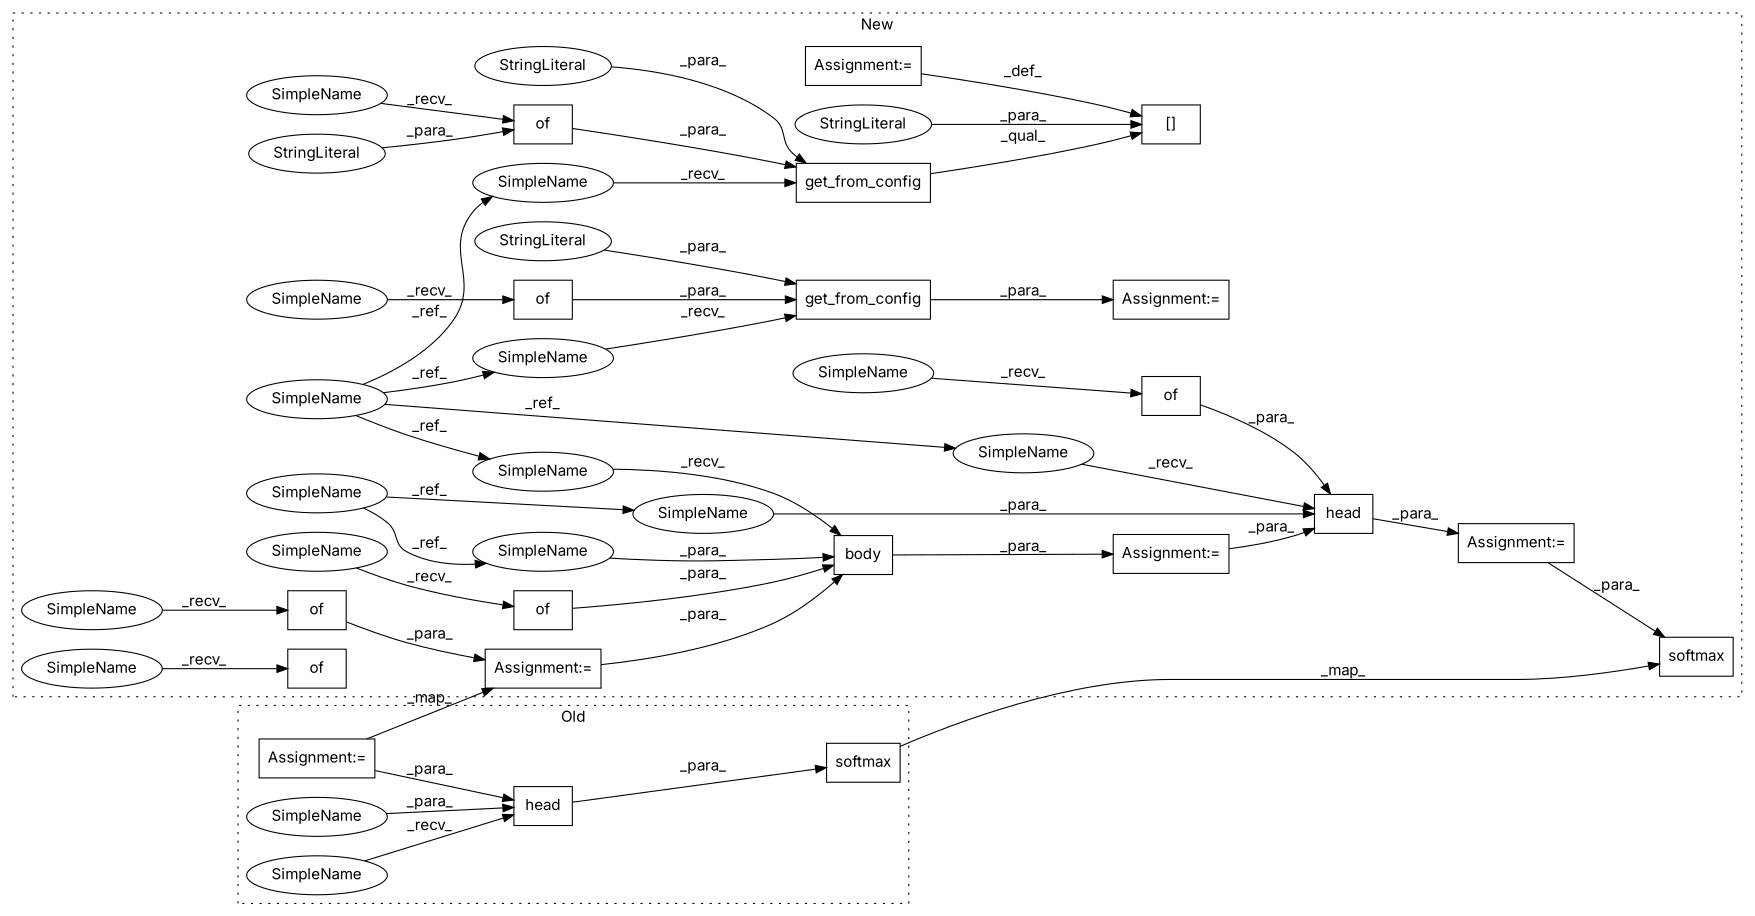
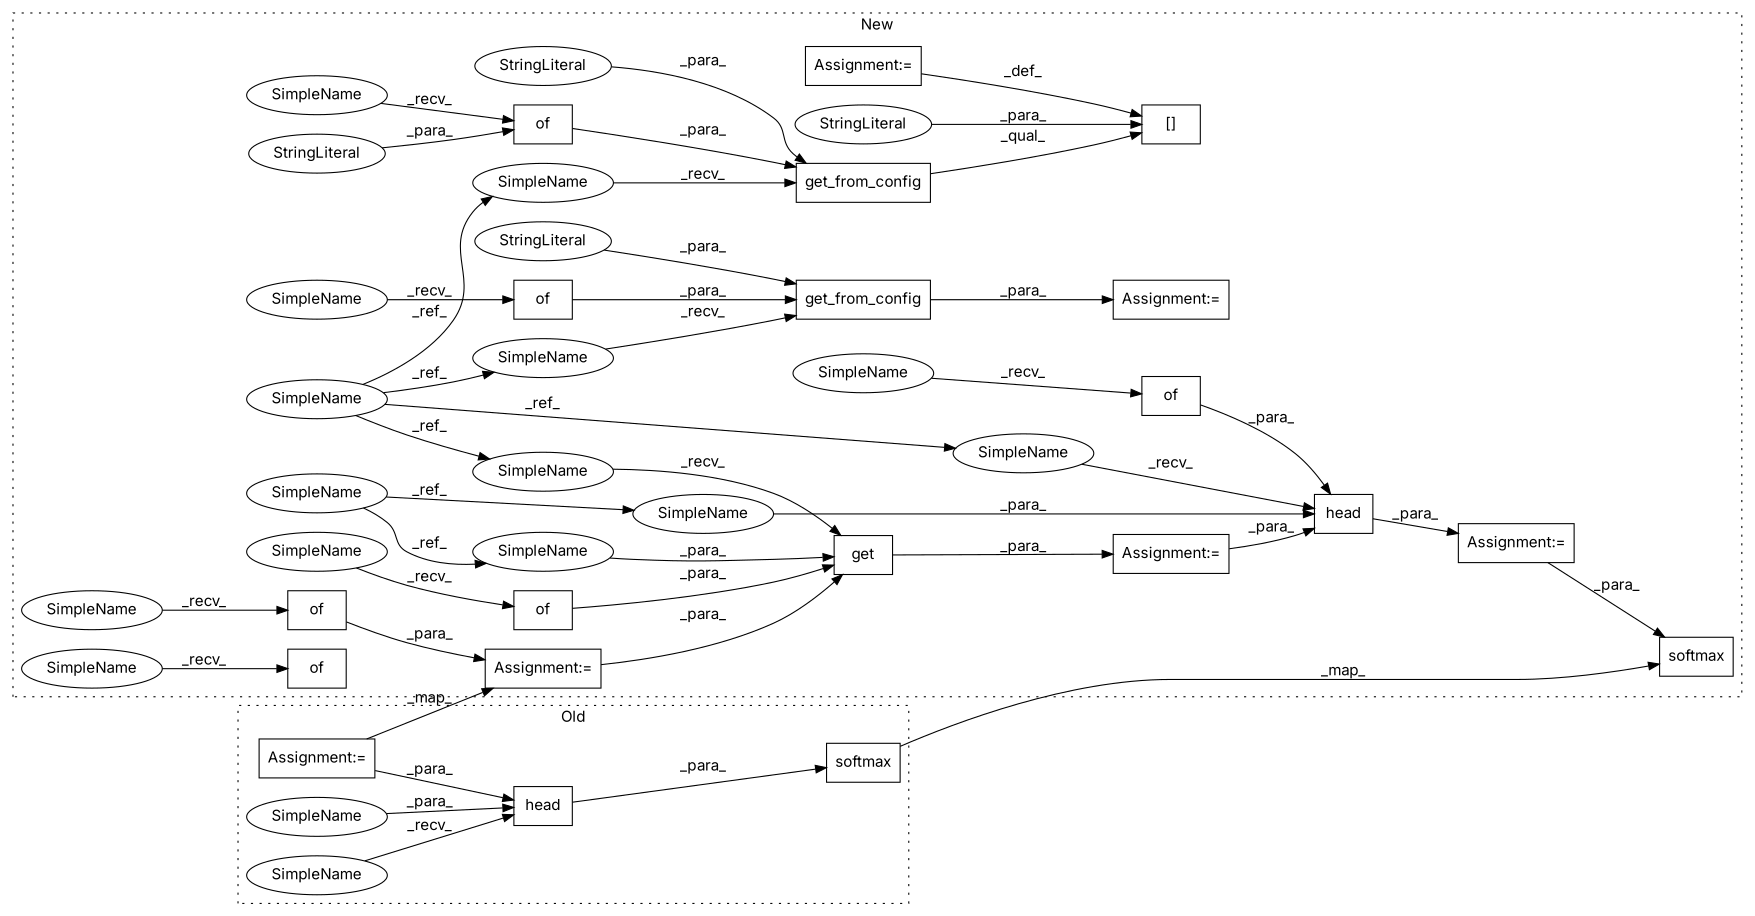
  digraph {
    rankdir=LR
    fontname=Inter
    node [a=42 l=4 shape=box fontname=Inter]
    edge [fontname=Inter]
    n1 [a=32 l="5,1" label=head s="1707,1771"]
    n2 [a=7 l=1 label="Assignment:=" s=1648]
    n3 [a=32 l="8,1" label=softmax s="1854,1886"]
    n4 [l=3 label=SimpleName s=1712 shape=ellipse]
    n5 [label=SimpleName s=1702 shape=ellipse]
    n6 [a=32 l="16,1" label=get_from_config s="1536,1593"]
    n7 [a=2 l="12,1" label="[]" s="1600,1625"]
    n8 [label=SimpleName s=762 shape=ellipse]
    n9 [a=32 l="5,1" label=head s="1920,1939"]
    n10 [a=32 l="16,1" label=get_from_config s="1481,1512"]
-   n11 [a=32 l="5,1" label=body s="1875,1899"]
+   n11 [a=32 l="5,1" label=get s="1875,1899"]
    n12 [l=3 label=SimpleName s=1238 shape=ellipse]
    n13 [a=45 l=13 label=StringLiteral s=1612 shape=ellipse]
    n14 [a=45 l=6 label=StringLiteral s=1497 shape=ellipse]
    n15 [a=45 l=6 label=StringLiteral s=1552 shape=ellipse]
    n16 [a=7 l=1 label="Assignment:=" s=1812]
    n17 [a=32 l="8,1" label=softmax s="2020,2052"]
    n18 [a=32 label=of s=1855]
    n19 [a=32 label=of s=1895]
    n20 [a=7 l=1 label="Assignment:=" s=1869]
    n21 [a=32 label=of s=1935]
    n22 [a=7 l=1 label="Assignment:=" s=1475]
    n23 [a=32 label=of s=1453]
    n24 [a=7 l=1 label="Assignment:=" s=1914]
    n25 [a=32 l="3,1" label=of s="1563,1592"]
    n26 [a=45 l=7 label=StringLiteral s=1566 shape=ellipse]
    n27 [a=32 label=of s=1508]
    n28 [a=7 l=1 label="Assignment:=" s=1626]
    n29 [l=3 label=SimpleName s=1880 shape=ellipse]
    n30 [l=3 label=SimpleName s=1925 shape=ellipse]
    n31 [l=3 label=SimpleName s=1851 shape=ellipse]
    n32 [l=3 label=SimpleName s=1891 shape=ellipse]
    n33 [l=3 label=SimpleName s=1931 shape=ellipse]
    n34 [l=3 label=SimpleName s=1559 shape=ellipse]
    n35 [l=3 label=SimpleName s=1504 shape=ellipse]
    n36 [l=3 label=SimpleName s=1449 shape=ellipse]
    n37 [label=SimpleName s=1476 shape=ellipse]
    n38 [label=SimpleName s=1870 shape=ellipse]
    n39 [label=SimpleName s=1531 shape=ellipse]
    n40 [label=SimpleName s=1915 shape=ellipse]
    subgraph cluster_1 {
      label=Old
      style=dotted
      n1
      n2
      n3
      n4
      n5
    }
    subgraph cluster_2 {
      label=New
      style=dotted
      n6
      n7
      n8
      n9
      n10
      n11
      n12
      n13
      n14
      n15
      n16
      n17
      n18
      n19
      n20
      n21
      n22
      n23
      n24
      n25
      n26
      n27
      n28
      n29
      n30
      n31
      n32
      n33
      n34
      n35
      n36
      n37
      n38
      n39
      n40
    }
    n1 -> n3 [label=_para_]
    n2 -> n1 [label=_para_]
    n2 -> n16 [label=_map_]
    n3 -> n17 [label=_map_]
    n4 -> n1 [label=_para_]
    n5 -> n1 [label=_recv_]
    n6 -> n7 [label=_qual_]
    n8 -> n37 [label=_ref_]
    n8 -> n38 [label=_ref_]
    n8 -> n39 [label=_ref_]
    n8 -> n40 [label=_ref_]
    n9 -> n24 [label=_para_]
    n10 -> n22 [label=_para_]
    n11 -> n20 [label=_para_]
    n12 -> n29 [label=_ref_]
    n12 -> n30 [label=_ref_]
    n13 -> n7 [label=_para_]
    n14 -> n10 [label=_para_]
    n15 -> n6 [label=_para_]
    n16 -> n11 [label=_para_]
    n18 -> n16 [label=_para_]
    n19 -> n11 [label=_para_]
    n20 -> n9 [label=_para_]
    n21 -> n9 [label=_para_]
    n24 -> n17 [label=_para_]
    n25 -> n6 [label=_para_]
    n26 -> n25 [label=_para_]
    n27 -> n10 [label=_para_]
    n28 -> n7 [label=_def_]
    n29 -> n11 [label=_para_]
    n30 -> n9 [label=_para_]
    n31 -> n18 [label=_recv_]
    n32 -> n19 [label=_recv_]
    n33 -> n21 [label=_recv_]
    n34 -> n25 [label=_recv_]
    n35 -> n27 [label=_recv_]
    n36 -> n23 [label=_recv_]
    n37 -> n10 [label=_recv_]
    n38 -> n11 [label=_recv_]
    n39 -> n6 [label=_recv_]
    n40 -> n9 [label=_recv_]
  }
